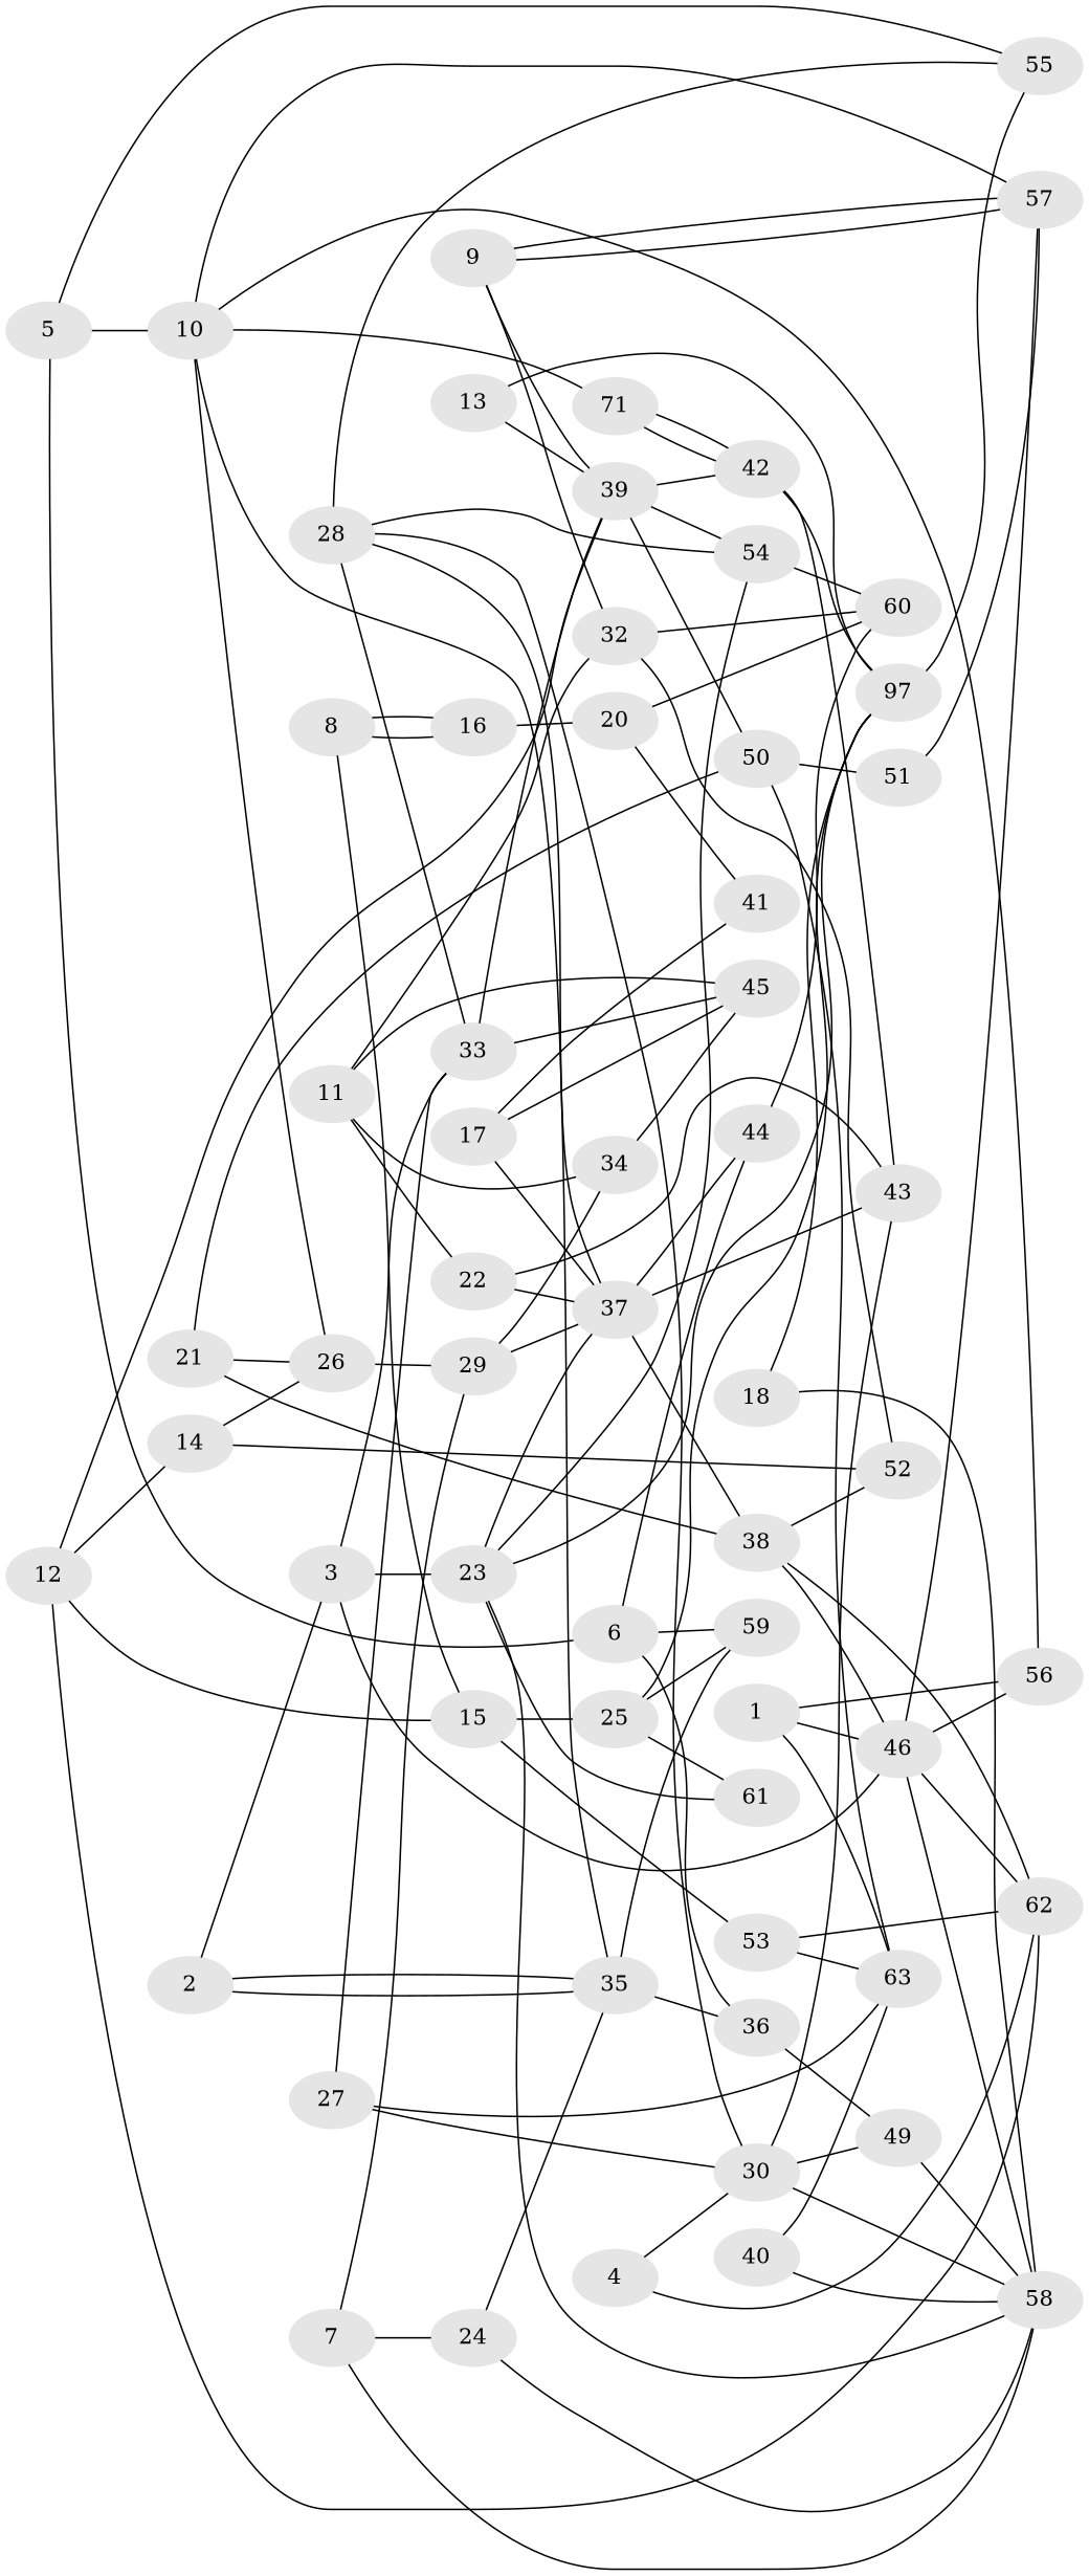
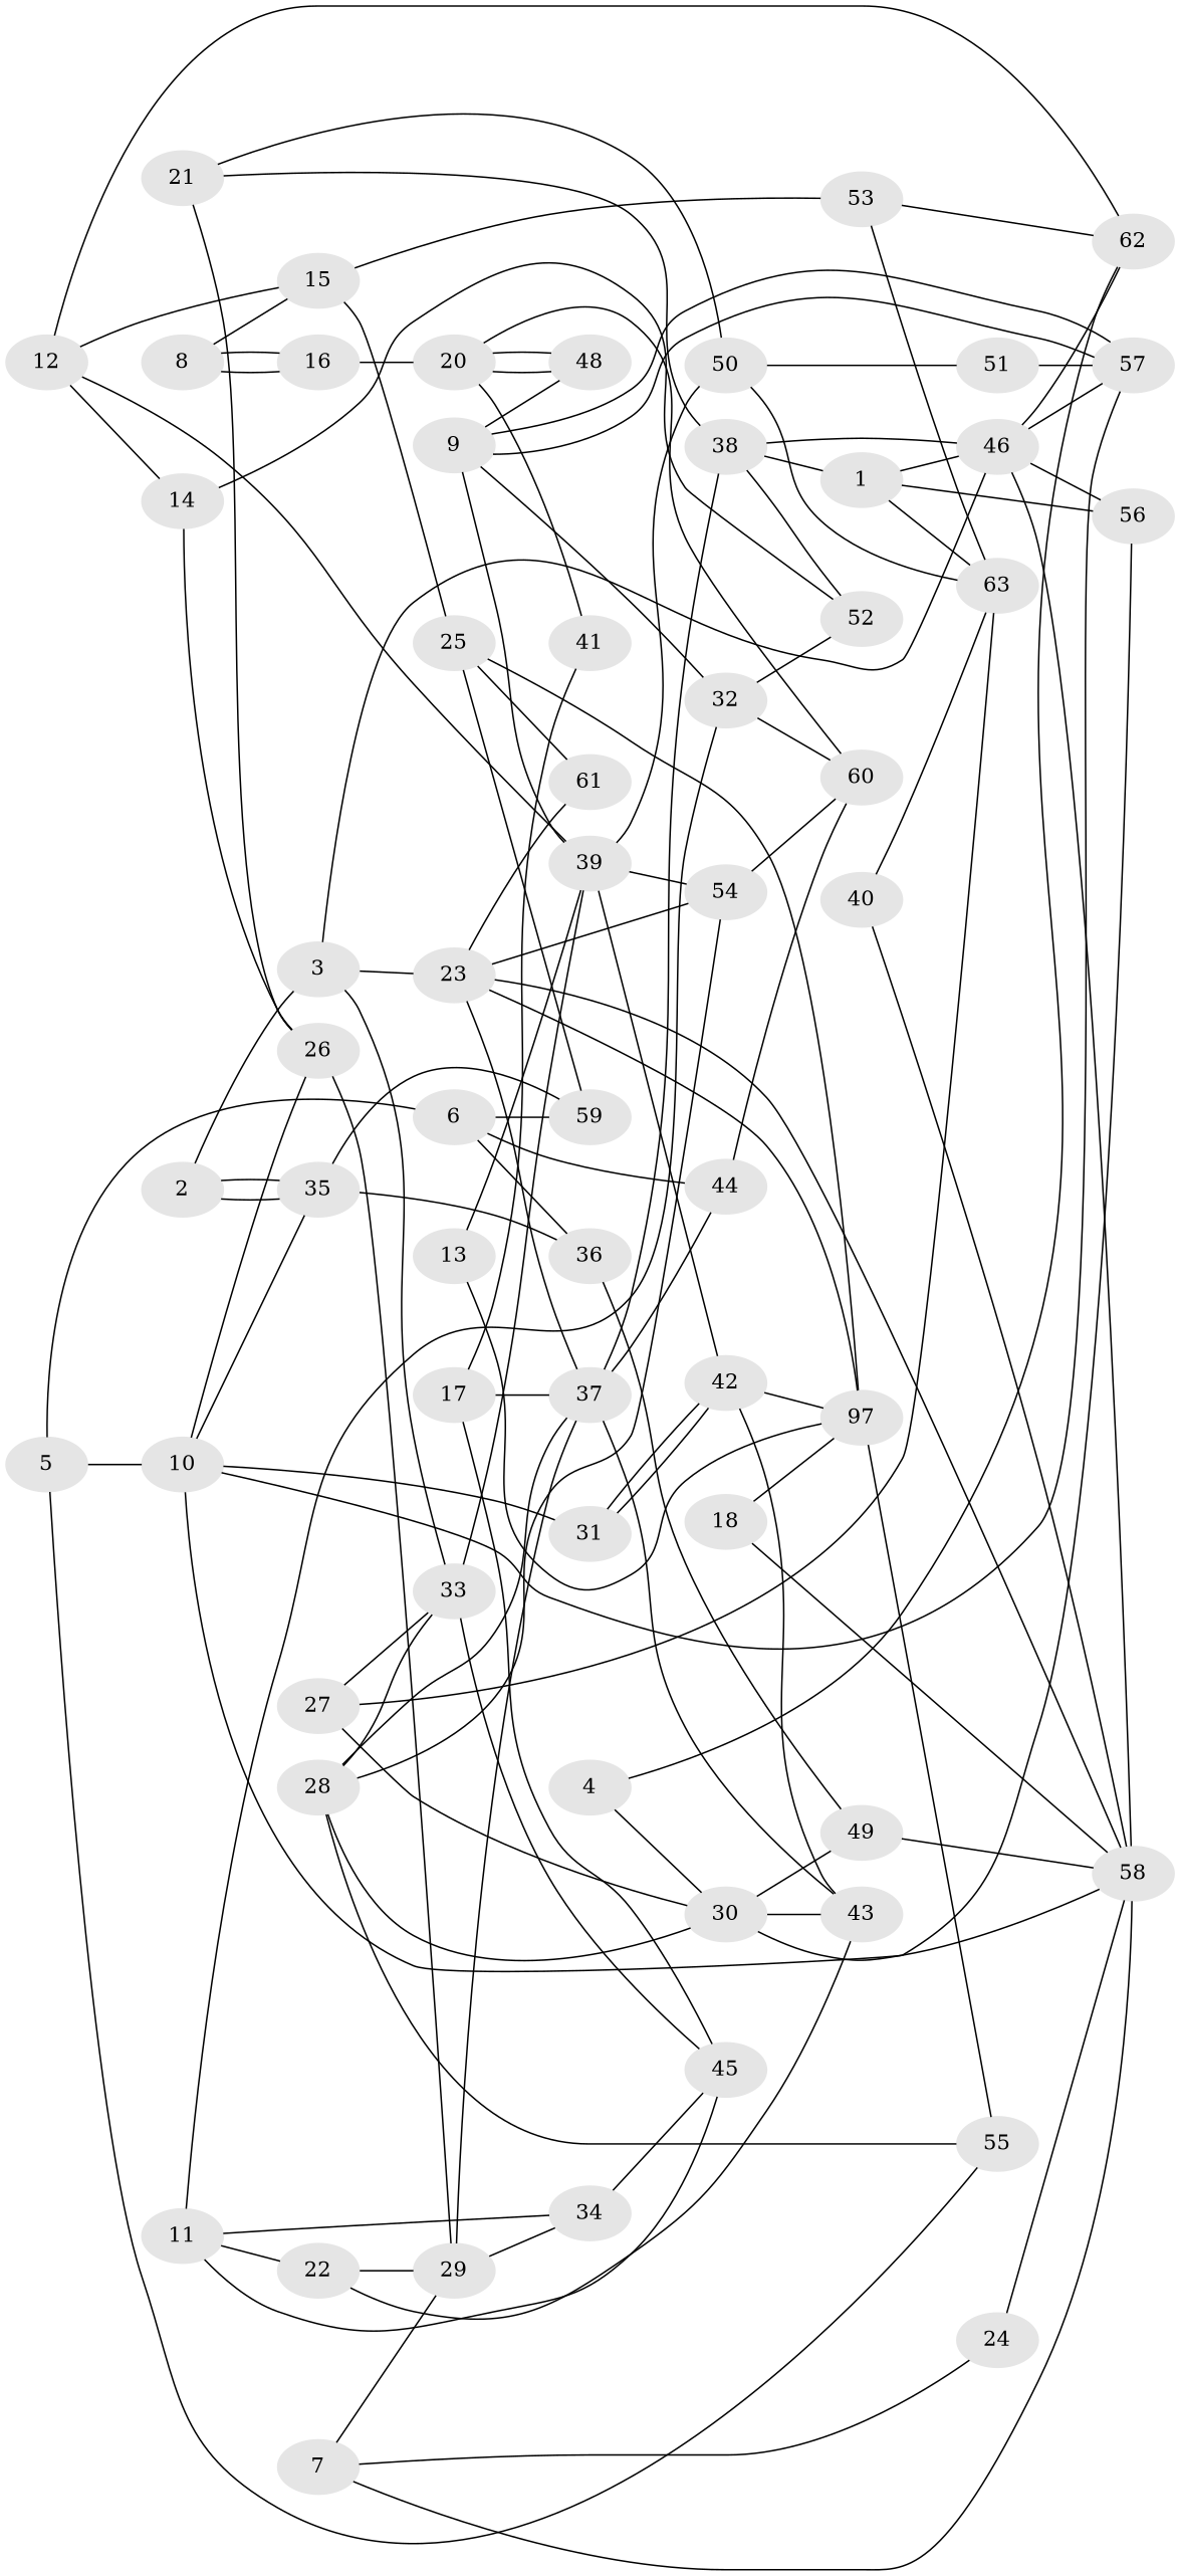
  graph {
    rankdir=LR
    node [color=gray90 style=filled]
    1
    46
    56
    63
    62
    58
    57
    2
    3
    35
    23
    33
    36
    59
    n15 [label=97]
    37
    54
    61
    39
    45
    4
    30
    43
    49
    5
    6
    10
    55
    44
    26
-   31 [label=71]
+   31
    60
    7
    24
    29
    34
    8
    15
    16
    25
    53
    20
    9
    32
+   48
    52
    50
    42
    11
    22
    12
    14
    13
    41
    17
    38
    18
    27
    21
    51
    28
    40
    1 -- 46
    1 -- 56
    1 -- 63
    46 -- 56
    46 -- 62
    46 -- 58
    46 -- 57
    2 -- 3
    2 -- 35
    2 -- 35
    3 -- 46
    3 -- 23
    3 -- 33
    35 -- 36
    35 -- 59
    23 -- 58
    23 -- n15
    23 -- 37
    23 -- 54
    23 -- 61
    33 -- 39
    33 -- 45
    36 -- 49
    n15 -- 55
    37 -- 43
    37 -- 44
    37 -- 38
    54 -- 60
    39 -- 54
    39 -- 50
    39 -- 42
    4 -- 62
    4 -- 30
    30 -- 58
    30 -- 43
    30 -- 49
    49 -- 58
    5 -- 6
    5 -- 10
    5 -- 55
    6 -- 36
    6 -- 59
    6 -- 44
    10 -- 56
    10 -- 57
    10 -- 35
    10 -- 26
    10 -- 31
    44 -- 60
    26 -- 29
    31 -- 42
    31 -- 42
    7 -- 58
    7 -- 24
    7 -- 29
    24 -- 58
-   24 -- 35
    29 -- 37
    29 -- 34
    34 -- 45
    8 -- 15
    8 -- 16
    8 -- 16
    15 -- 25
    15 -- 53
    16 -- 20
    25 -- 59
    25 -- n15
    25 -- 61
    53 -- 63
    53 -- 62
    20 -- 60
+   20 -- 48
+   20 -- 48
    20 -- 41
    9 -- 57
    9 -- 57
    9 -- 39
    9 -- 32
+   9 -- 48
    32 -- 60
    32 -- 52
    50 -- 63
    50 -- 51
    42 -- n15
    42 -- 43
    11 -- 45
    11 -- 34
    11 -- 32
    11 -- 22
-   22 -- 37
+   22 -- 29
    22 -- 43
    12 -- 62
    12 -- 39
    12 -- 15
    12 -- 14
    14 -- 26
    14 -- 52
    13 -- n15
    13 -- 39
    17 -- 37
    17 -- 45
    17 -- 41
    38 -- 46
-   38 -- 62
+   38 -- 1
    38 -- 52
    18 -- 58
    18 -- n15
    27 -- 63
    27 -- 33
    27 -- 30
    21 -- 26
    21 -- 50
    21 -- 38
    51 -- 57
    28 -- 33
    28 -- 37
    28 -- 54
    28 -- 30
    28 -- 55
    40 -- 63
    40 -- 58
  }
